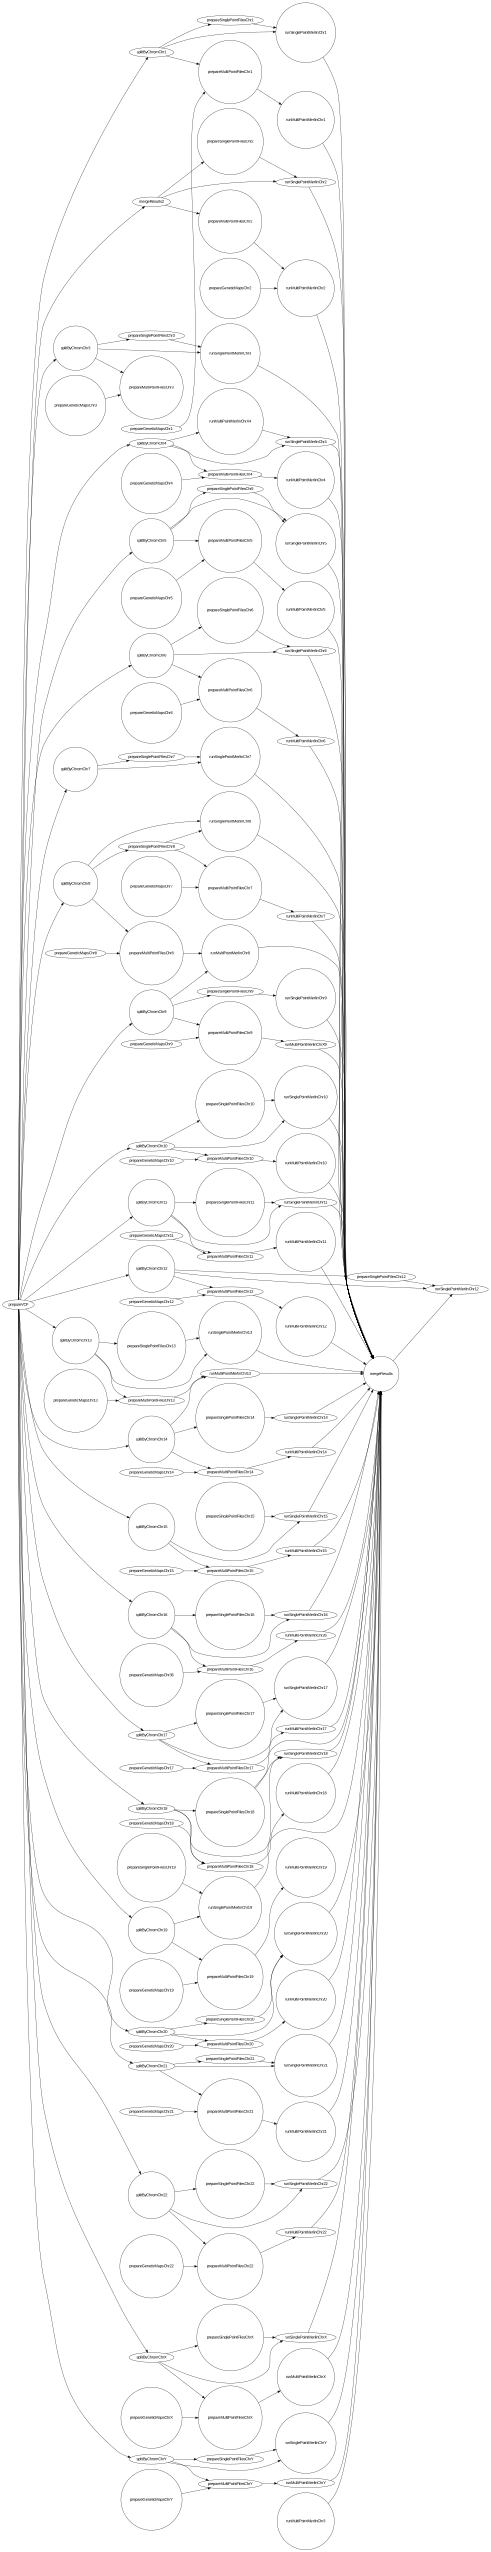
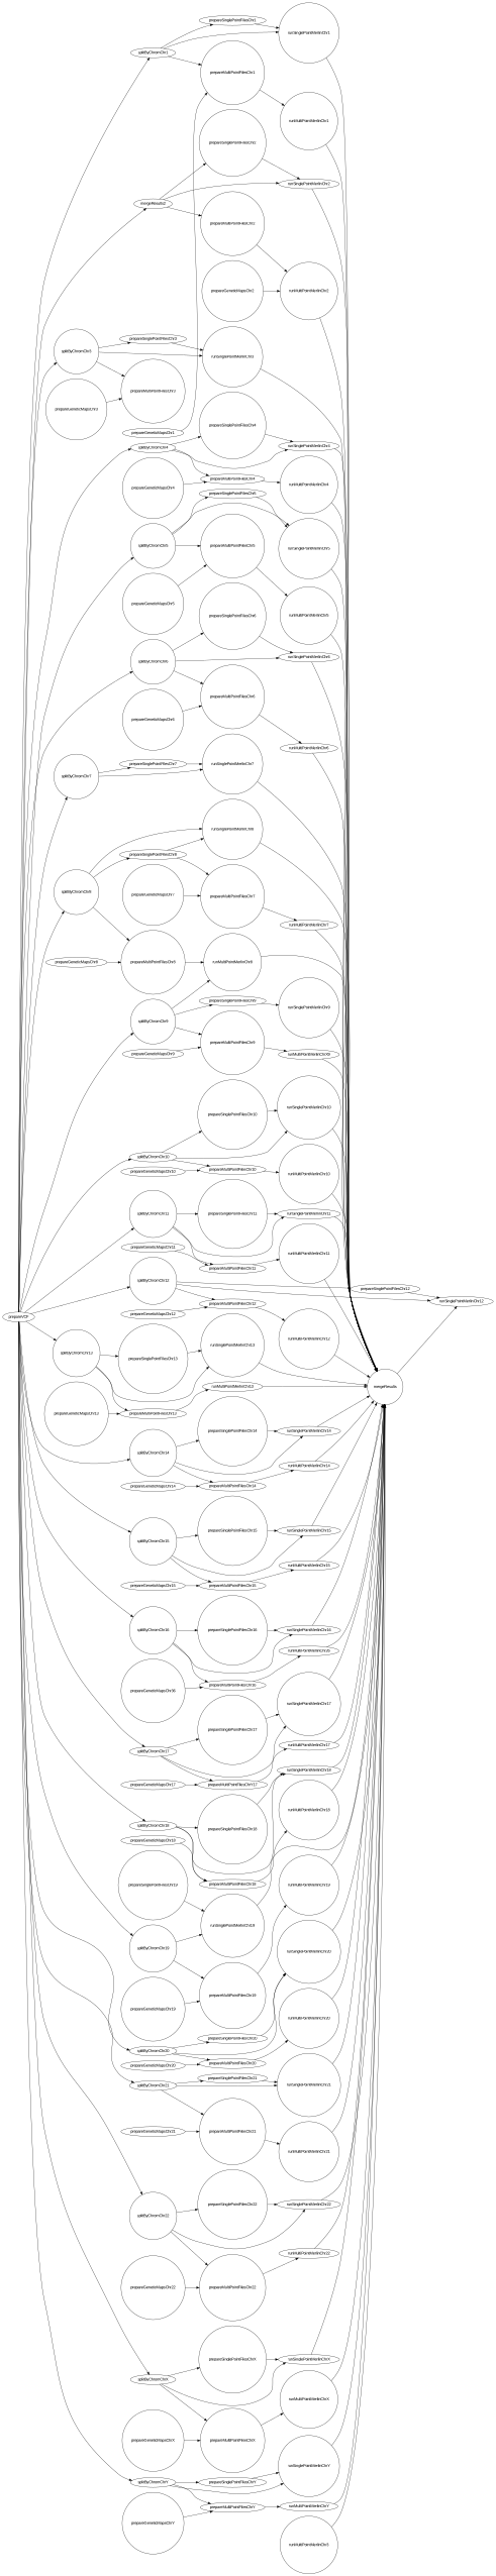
  digraph {
    fontname="Liberation Sans"
    rankdir=LR
    node [fontname="Liberation Sans" shape=circle]
    edge [fontname="Liberation Sans"]
    prepareVCF [shape=ellipse]
    splitByChromChr1 [shape=ellipse]
    n3 [label=mergeResults2 shape=ellipse]
    splitByChromChr3
    splitByChromChr4 [shape=ellipse]
    splitByChromChr5
    splitByChromChr6
    splitByChromChr7
    splitByChromChr8
    splitByChromChr9
    splitByChromChr10 [shape=ellipse]
    splitByChromChr11
    splitByChromChr12
    splitByChromChr13
    splitByChromChr14
    splitByChromChr15
    splitByChromChr16
    splitByChromChr17 [shape=ellipse]
    splitByChromChr18 [shape=ellipse]
    splitByChromChr19
    splitByChromChr20 [shape=ellipse]
    splitByChromChr21 [shape=ellipse]
    splitByChromChr22
    splitByChromChrX [shape=ellipse]
    splitByChromChrY [shape=ellipse]
    prepareSinglePointFilesChr1 [shape=ellipse]
    runSinglePointMerlinChr1
    prepareMultiPointFilesChr1
    prepareSinglePointFilesChr2
    runSinglePointMerlinChr2 [shape=ellipse]
    prepareMultiPointFilesChr2
    prepareSinglePointFilesChr3 [shape=ellipse]
    runSinglePointMerlinChr3
    prepareMultiPointFilesChr3
-   prepareSinglePointFilesChr4 [label=runMultiPointMerlinChrX4]
+   prepareSinglePointFilesChr4
    runSinglePointMerlinChr4 [shape=ellipse]
    prepareMultiPointFilesChr4 [shape=ellipse]
    prepareSinglePointFilesChr5 [shape=ellipse]
    runSinglePointMerlinChr5
    prepareMultiPointFilesChr5
    prepareSinglePointFilesChr6
    runSinglePointMerlinChr6 [shape=ellipse]
    prepareMultiPointFilesChr6
    prepareSinglePointFilesChr7 [shape=ellipse]
    runSinglePointMerlinChr7
    prepareSinglePointFilesChr8 [shape=ellipse]
    runSinglePointMerlinChr8
    prepareMultiPointFilesChr8
    runMultiPointMerlinChr8
    prepareSinglePointFilesChr9 [shape=ellipse]
    prepareMultiPointFilesChr9
    prepareSinglePointFilesChr10
    runSinglePointMerlinChr10
    prepareMultiPointFilesChr10 [shape=ellipse]
    prepareSinglePointFilesChr11
    runSinglePointMerlinChr11 [shape=ellipse]
    prepareMultiPointFilesChr11 [shape=ellipse]
    prepareSinglePointFilesChr12 [shape=ellipse]
    runSinglePointMerlinChr12 [shape=ellipse]
    prepareMultiPointFilesChr12 [shape=ellipse]
    prepareSinglePointFilesChr13
    runSinglePointMerlinChr13
    prepareMultiPointFilesChr13 [shape=ellipse]
    prepareSinglePointFilesChr14
    runSinglePointMerlinChr14 [shape=ellipse]
    prepareMultiPointFilesChr14 [shape=ellipse]
    prepareSinglePointFilesChr15
    runSinglePointMerlinChr15 [shape=ellipse]
    prepareMultiPointFilesChr15 [shape=ellipse]
    prepareSinglePointFilesChr16
    runSinglePointMerlinChr16 [shape=ellipse]
    prepareMultiPointFilesChr16 [shape=ellipse]
    prepareSinglePointFilesChr17
    runSinglePointMerlinChr17
-   prepareMultiPointFilesChr17 [shape=ellipse]
+   prepareMultiPointFilesChr17 [shape=ellipse label=prepareMultiPointFilesChrY17]
    prepareSinglePointFilesChr18
    runSinglePointMerlinChr18 [shape=ellipse]
    prepareMultiPointFilesChr18 [shape=ellipse]
    runSinglePointMerlinChr19
    prepareMultiPointFilesChr19
    prepareSinglePointFilesChr20 [shape=ellipse]
    runSinglePointMerlinChr20
    prepareMultiPointFilesChr20 [shape=ellipse]
    prepareSinglePointFilesChr21 [shape=ellipse]
    runSinglePointMerlinChr21
    prepareMultiPointFilesChr21
    prepareSinglePointFilesChr22
    runSinglePointMerlinChr22 [shape=ellipse]
    prepareMultiPointFilesChr22
    prepareSinglePointFilesChrX
    runSinglePointMerlinChrX [shape=ellipse]
    prepareMultiPointFilesChrX
    prepareSinglePointFilesChrY [shape=ellipse]
    runSinglePointMerlinChrY
    prepareMultiPointFilesChrY [shape=ellipse]
    mergeResults
    runMultiPointMerlinChr1
    prepareGeneticMapsChr1 [shape=ellipse]
    runMultiPointMerlinChr2
    prepareGeneticMapsChr2
    runMultiPointMerlinChr3
    prepareGeneticMapsChr3
    runMultiPointMerlinChr4
    prepareGeneticMapsChr4
    runMultiPointMerlinChr5
    prepareGeneticMapsChr5
    runMultiPointMerlinChr6 [shape=ellipse]
    prepareGeneticMapsChr6
    runMultiPointMerlinChr7 [shape=ellipse]
    prepareMultiPointFilesChr7
    prepareGeneticMapsChr7
    prepareGeneticMapsChr8 [shape=ellipse]
    runSinglePointMerlinChr9
    n114 [label=runMultiPointMerlinChrX9 shape=ellipse]
    prepareGeneticMapsChr9 [shape=ellipse]
    runMultiPointMerlinChr10
    prepareGeneticMapsChr10 [shape=ellipse]
    runMultiPointMerlinChr11
    prepareGeneticMapsChr11 [shape=ellipse]
    runMultiPointMerlinChr12
    prepareGeneticMapsChr12 [shape=ellipse]
    runMultiPointMerlinChr13 [shape=ellipse]
    prepareGeneticMapsChr13
    runMultiPointMerlinChr14 [shape=ellipse]
    prepareGeneticMapsChr14 [shape=ellipse]
    runMultiPointMerlinChr15 [shape=ellipse]
    prepareGeneticMapsChr15 [shape=ellipse]
    n128 [label=runMultiPointMerlinChr26 shape=ellipse]
    n129 [label=prepareGeneticMapsChr36]
    runMultiPointMerlinChr17 [shape=ellipse]
    prepareGeneticMapsChr17 [shape=ellipse]
    runMultiPointMerlinChr18
    prepareGeneticMapsChr18 [shape=ellipse]
    prepareSinglePointFilesChr19
    runMultiPointMerlinChr19
    prepareGeneticMapsChr19
    runMultiPointMerlinChr20
    prepareGeneticMapsChr20 [shape=ellipse]
    runMultiPointMerlinChr21
    prepareGeneticMapsChr21 [shape=ellipse]
    runMultiPointMerlinChr22 [shape=ellipse]
    prepareGeneticMapsChr22
    runMultiPointMerlinChrX
    prepareGeneticMapsChrX
    runMultiPointMerlinChrY [shape=ellipse]
    prepareGeneticMapsChrY
    prepareVCF -> splitByChromChr1
    prepareVCF -> n3
    prepareVCF -> splitByChromChr3
    prepareVCF -> splitByChromChr4
    prepareVCF -> splitByChromChr5
    prepareVCF -> splitByChromChr6
    prepareVCF -> splitByChromChr7
    prepareVCF -> splitByChromChr8
    prepareVCF -> splitByChromChr9
    prepareVCF -> splitByChromChr10
    prepareVCF -> splitByChromChr11
    prepareVCF -> splitByChromChr12
    prepareVCF -> splitByChromChr13
    prepareVCF -> splitByChromChr14
    prepareVCF -> splitByChromChr15
    prepareVCF -> splitByChromChr16
    prepareVCF -> splitByChromChr17
    prepareVCF -> splitByChromChr18
    prepareVCF -> splitByChromChr19
    prepareVCF -> splitByChromChr20
    prepareVCF -> splitByChromChr21
    prepareVCF -> splitByChromChr22
    prepareVCF -> splitByChromChrX
    prepareVCF -> splitByChromChrY
    splitByChromChr1 -> prepareSinglePointFilesChr1
    splitByChromChr1 -> runSinglePointMerlinChr1
    splitByChromChr1 -> prepareMultiPointFilesChr1
    n3 -> prepareSinglePointFilesChr2
    n3 -> runSinglePointMerlinChr2
    n3 -> prepareMultiPointFilesChr2
    splitByChromChr3 -> prepareSinglePointFilesChr3
    splitByChromChr3 -> runSinglePointMerlinChr3
    splitByChromChr3 -> prepareMultiPointFilesChr3
    splitByChromChr4 -> prepareSinglePointFilesChr4
    splitByChromChr4 -> runSinglePointMerlinChr4
    splitByChromChr4 -> prepareMultiPointFilesChr4
    splitByChromChr5 -> prepareSinglePointFilesChr5
    splitByChromChr5 -> runSinglePointMerlinChr5
    splitByChromChr5 -> prepareMultiPointFilesChr5
    splitByChromChr6 -> prepareSinglePointFilesChr6
    splitByChromChr6 -> runSinglePointMerlinChr6
    splitByChromChr6 -> prepareMultiPointFilesChr6
    splitByChromChr7 -> prepareSinglePointFilesChr7
    splitByChromChr7 -> runSinglePointMerlinChr7
    splitByChromChr8 -> prepareSinglePointFilesChr8
    splitByChromChr8 -> runSinglePointMerlinChr8
    splitByChromChr8 -> prepareMultiPointFilesChr8
    splitByChromChr9 -> runMultiPointMerlinChr8
    splitByChromChr9 -> prepareSinglePointFilesChr9
    splitByChromChr9 -> prepareMultiPointFilesChr9
    splitByChromChr10 -> prepareSinglePointFilesChr10
    splitByChromChr10 -> runSinglePointMerlinChr10
    splitByChromChr10 -> prepareMultiPointFilesChr10
    splitByChromChr11 -> prepareSinglePointFilesChr11
    splitByChromChr11 -> runSinglePointMerlinChr11
    splitByChromChr11 -> prepareMultiPointFilesChr11
    splitByChromChr12 -> prepareSinglePointFilesChr12
    splitByChromChr12 -> runSinglePointMerlinChr12
    splitByChromChr12 -> prepareMultiPointFilesChr12
    splitByChromChr13 -> prepareSinglePointFilesChr13
    splitByChromChr13 -> runSinglePointMerlinChr13
    splitByChromChr13 -> prepareMultiPointFilesChr13
    splitByChromChr14 -> prepareSinglePointFilesChr14
-   splitByChromChr14 -> runMultiPointMerlinChr13
+   splitByChromChr14 -> runSinglePointMerlinChr14
    splitByChromChr14 -> prepareMultiPointFilesChr14
+   splitByChromChr15 -> prepareSinglePointFilesChr15
    splitByChromChr15 -> runSinglePointMerlinChr15
    splitByChromChr15 -> prepareMultiPointFilesChr15
    splitByChromChr16 -> prepareSinglePointFilesChr16
    splitByChromChr16 -> runSinglePointMerlinChr16
    splitByChromChr16 -> prepareMultiPointFilesChr16
    splitByChromChr17 -> prepareSinglePointFilesChr17
    splitByChromChr17 -> runSinglePointMerlinChr17
    splitByChromChr17 -> prepareMultiPointFilesChr17
    splitByChromChr18 -> prepareSinglePointFilesChr18
    splitByChromChr18 -> runSinglePointMerlinChr18
    splitByChromChr18 -> prepareMultiPointFilesChr18
    splitByChromChr19 -> runSinglePointMerlinChr19
    splitByChromChr19 -> prepareMultiPointFilesChr19
    splitByChromChr20 -> prepareSinglePointFilesChr20
    splitByChromChr20 -> runSinglePointMerlinChr20
    splitByChromChr20 -> prepareMultiPointFilesChr20
    splitByChromChr21 -> prepareSinglePointFilesChr21
    splitByChromChr21 -> runSinglePointMerlinChr21
    splitByChromChr21 -> prepareMultiPointFilesChr21
    splitByChromChr22 -> prepareSinglePointFilesChr22
    splitByChromChr22 -> runSinglePointMerlinChr22
    splitByChromChr22 -> prepareMultiPointFilesChr22
    splitByChromChrX -> prepareSinglePointFilesChrX
    splitByChromChrX -> runSinglePointMerlinChrX
    splitByChromChrX -> prepareMultiPointFilesChrX
    splitByChromChrY -> prepareSinglePointFilesChrY
    splitByChromChrY -> runSinglePointMerlinChrY
    splitByChromChrY -> prepareMultiPointFilesChrY
    prepareSinglePointFilesChr1 -> runSinglePointMerlinChr1
    runSinglePointMerlinChr1 -> mergeResults
    prepareMultiPointFilesChr1 -> runMultiPointMerlinChr1
    prepareSinglePointFilesChr2 -> runSinglePointMerlinChr2
    runSinglePointMerlinChr2 -> mergeResults
    prepareMultiPointFilesChr2 -> runMultiPointMerlinChr2
    prepareSinglePointFilesChr3 -> runSinglePointMerlinChr3
    runSinglePointMerlinChr3 -> mergeResults
    prepareSinglePointFilesChr4 -> runSinglePointMerlinChr4
    runSinglePointMerlinChr4 -> mergeResults
    prepareMultiPointFilesChr4 -> runMultiPointMerlinChr4
    prepareSinglePointFilesChr5 -> runSinglePointMerlinChr5
    runSinglePointMerlinChr5 -> mergeResults
    prepareMultiPointFilesChr5 -> runMultiPointMerlinChr5
    prepareSinglePointFilesChr6 -> runSinglePointMerlinChr6
    runSinglePointMerlinChr6 -> mergeResults
    prepareMultiPointFilesChr6 -> runMultiPointMerlinChr6
    prepareSinglePointFilesChr7 -> runSinglePointMerlinChr7
    runSinglePointMerlinChr7 -> mergeResults
    prepareSinglePointFilesChr8 -> runSinglePointMerlinChr8
    prepareSinglePointFilesChr8 -> prepareMultiPointFilesChr7
    runSinglePointMerlinChr8 -> mergeResults
    prepareMultiPointFilesChr8 -> runMultiPointMerlinChr8
    runMultiPointMerlinChr8 -> mergeResults
    prepareSinglePointFilesChr9 -> runSinglePointMerlinChr9
    prepareMultiPointFilesChr9 -> n114
    prepareSinglePointFilesChr10 -> runSinglePointMerlinChr10
    runSinglePointMerlinChr10 -> mergeResults
    prepareMultiPointFilesChr10 -> runMultiPointMerlinChr10
    prepareSinglePointFilesChr11 -> runSinglePointMerlinChr11
    runSinglePointMerlinChr11 -> mergeResults
    prepareMultiPointFilesChr11 -> runMultiPointMerlinChr11
    prepareSinglePointFilesChr12 -> runSinglePointMerlinChr12
    prepareMultiPointFilesChr12 -> runMultiPointMerlinChr12
    prepareSinglePointFilesChr13 -> runSinglePointMerlinChr13
    runSinglePointMerlinChr13 -> mergeResults
    prepareMultiPointFilesChr13 -> runMultiPointMerlinChr13
    prepareSinglePointFilesChr14 -> runSinglePointMerlinChr14
    runSinglePointMerlinChr14 -> mergeResults
    prepareMultiPointFilesChr14 -> runMultiPointMerlinChr14
    prepareSinglePointFilesChr15 -> runSinglePointMerlinChr15
    runSinglePointMerlinChr15 -> mergeResults
    prepareMultiPointFilesChr15 -> runMultiPointMerlinChr15
    prepareSinglePointFilesChr16 -> runSinglePointMerlinChr16
    runSinglePointMerlinChr16 -> mergeResults
    prepareMultiPointFilesChr16 -> n128
    prepareSinglePointFilesChr17 -> runSinglePointMerlinChr17
    runSinglePointMerlinChr17 -> mergeResults
    prepareMultiPointFilesChr17 -> runMultiPointMerlinChr17
    prepareSinglePointFilesChr18 -> runSinglePointMerlinChr18
    runSinglePointMerlinChr18 -> mergeResults
    prepareMultiPointFilesChr18 -> runMultiPointMerlinChr18
    runSinglePointMerlinChr19 -> mergeResults
    prepareMultiPointFilesChr19 -> runMultiPointMerlinChr19
    prepareSinglePointFilesChr20 -> runSinglePointMerlinChr20
    runSinglePointMerlinChr20 -> mergeResults
    prepareMultiPointFilesChr20 -> runMultiPointMerlinChr20
    prepareSinglePointFilesChr21 -> runSinglePointMerlinChr21
    runSinglePointMerlinChr21 -> mergeResults
    prepareMultiPointFilesChr21 -> runMultiPointMerlinChr21
    prepareSinglePointFilesChr22 -> runSinglePointMerlinChr22
    runSinglePointMerlinChr22 -> mergeResults
    prepareMultiPointFilesChr22 -> runMultiPointMerlinChr22
    prepareSinglePointFilesChrX -> runSinglePointMerlinChrX
    runSinglePointMerlinChrX -> mergeResults
    prepareMultiPointFilesChrX -> runMultiPointMerlinChrX
    prepareSinglePointFilesChrY -> runSinglePointMerlinChrY
    runSinglePointMerlinChrY -> mergeResults
    prepareMultiPointFilesChrY -> runMultiPointMerlinChrY
    mergeResults -> runSinglePointMerlinChr12
    runMultiPointMerlinChr1 -> mergeResults
    prepareGeneticMapsChr1 -> prepareMultiPointFilesChr1
    runMultiPointMerlinChr2 -> mergeResults
    prepareGeneticMapsChr2 -> runMultiPointMerlinChr2
    runMultiPointMerlinChr3 -> mergeResults
    prepareGeneticMapsChr3 -> prepareMultiPointFilesChr3
    runMultiPointMerlinChr4 -> mergeResults
    prepareGeneticMapsChr4 -> prepareMultiPointFilesChr4
    runMultiPointMerlinChr5 -> mergeResults
    prepareGeneticMapsChr5 -> prepareMultiPointFilesChr5
    runMultiPointMerlinChr6 -> mergeResults
    prepareGeneticMapsChr6 -> prepareMultiPointFilesChr6
    runMultiPointMerlinChr7 -> mergeResults
    prepareMultiPointFilesChr7 -> runMultiPointMerlinChr7
    prepareGeneticMapsChr7 -> prepareMultiPointFilesChr7
    prepareGeneticMapsChr8 -> prepareMultiPointFilesChr8
    runSinglePointMerlinChr9 -> mergeResults
    n114 -> mergeResults
    prepareGeneticMapsChr9 -> prepareMultiPointFilesChr9
    runMultiPointMerlinChr10 -> mergeResults
    prepareGeneticMapsChr10 -> prepareMultiPointFilesChr10
    runMultiPointMerlinChr11 -> mergeResults
    prepareGeneticMapsChr11 -> prepareMultiPointFilesChr11
    runMultiPointMerlinChr12 -> mergeResults
    prepareGeneticMapsChr12 -> prepareMultiPointFilesChr12
    runMultiPointMerlinChr13 -> mergeResults
    prepareGeneticMapsChr13 -> prepareMultiPointFilesChr13
    runMultiPointMerlinChr14 -> mergeResults
    prepareGeneticMapsChr14 -> prepareMultiPointFilesChr14
    runMultiPointMerlinChr15 -> mergeResults
    prepareGeneticMapsChr15 -> prepareMultiPointFilesChr15
    n128 -> mergeResults
    n129 -> prepareMultiPointFilesChr16
    runMultiPointMerlinChr17 -> mergeResults
    prepareGeneticMapsChr17 -> prepareMultiPointFilesChr17
    runMultiPointMerlinChr18 -> mergeResults
    prepareGeneticMapsChr18 -> prepareMultiPointFilesChr18
    prepareSinglePointFilesChr19 -> runSinglePointMerlinChr19
-   prepareSinglePointFilesChr18 -> mergeResults
+   runMultiPointMerlinChr19 -> mergeResults
    prepareGeneticMapsChr19 -> prepareMultiPointFilesChr19
    runMultiPointMerlinChr20 -> mergeResults
    prepareGeneticMapsChr20 -> prepareMultiPointFilesChr20
    runMultiPointMerlinChr21 -> mergeResults
    prepareGeneticMapsChr21 -> prepareMultiPointFilesChr21
    runMultiPointMerlinChr22 -> mergeResults
    prepareGeneticMapsChr22 -> prepareMultiPointFilesChr22
    runMultiPointMerlinChrX -> mergeResults
    prepareGeneticMapsChrX -> prepareMultiPointFilesChrX
    runMultiPointMerlinChrY -> mergeResults
    prepareGeneticMapsChrY -> prepareMultiPointFilesChrY
  }
